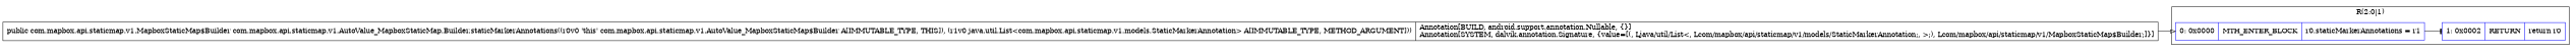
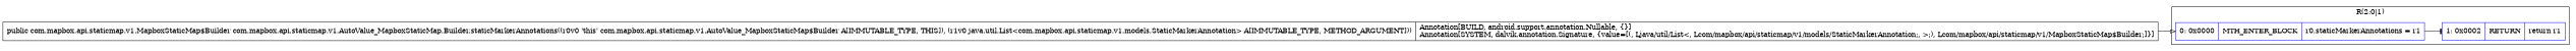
  digraph {
    rankdir=LR
    node [color=blue shape=record]
    edge [style=solid]
    n1 [label="{0\:\ 0x0000|MTH_ENTER_BLOCK\l|r0.staticMarkerAnnotations = r1\l}"]
-   n2 [label="{1\:\ 0x0002|RETURN\l|return r0\l}"]
+   n2 [label="{1\:\ 0x0002|RETURN\l|return r1\l}"]
    n3 [label="{public com.mapbox.api.staticmap.v1.MapboxStaticMap$Builder com.mapbox.api.staticmap.v1.AutoValue_MapboxStaticMap.Builder.staticMarkerAnnotations((r0v0 'this' com.mapbox.api.staticmap.v1.AutoValue_MapboxStaticMap$Builder A[IMMUTABLE_TYPE, THIS]), (r1v0 java.util.List\<com.mapbox.api.staticmap.v1.models.StaticMarkerAnnotation\> A[IMMUTABLE_TYPE, METHOD_ARGUMENT]))  | Annotation[BUILD, android.support.annotation.Nullable, \{\}]\lAnnotation[SYSTEM, dalvik.annotation.Signature, \{value=[(, Ljava\/util\/List\<, Lcom\/mapbox\/api\/staticmap\/v1\/models\/StaticMarkerAnnotation;, \>;), Lcom\/mapbox\/api\/staticmap\/v1\/MapboxStaticMap$Builder;]\}]\l}" color=""]
    subgraph cluster_1 {
      label="R(2:0|1)"
      n1
      n2
    }
    n1 -> n2 [arrowhead=tee]
    n3 -> n1 [arrowhead=onormal]
  }
